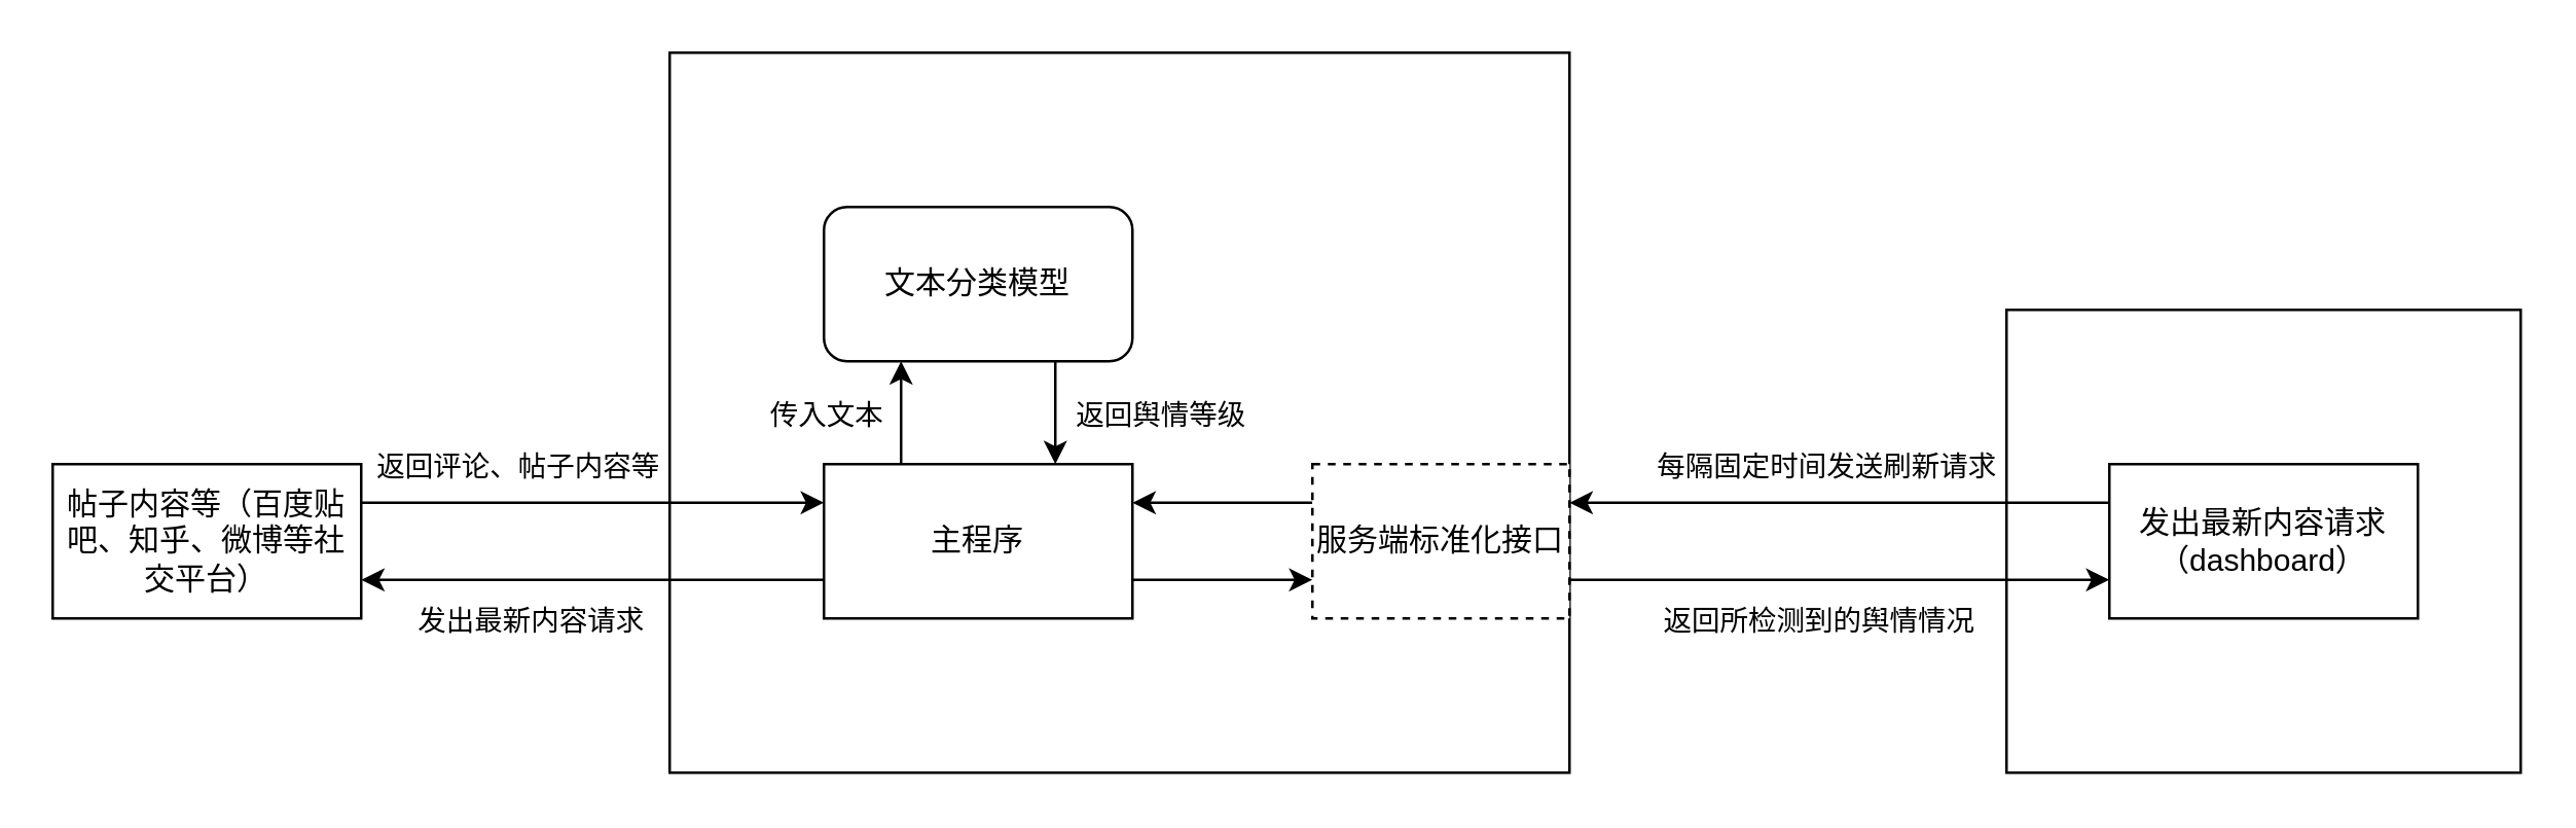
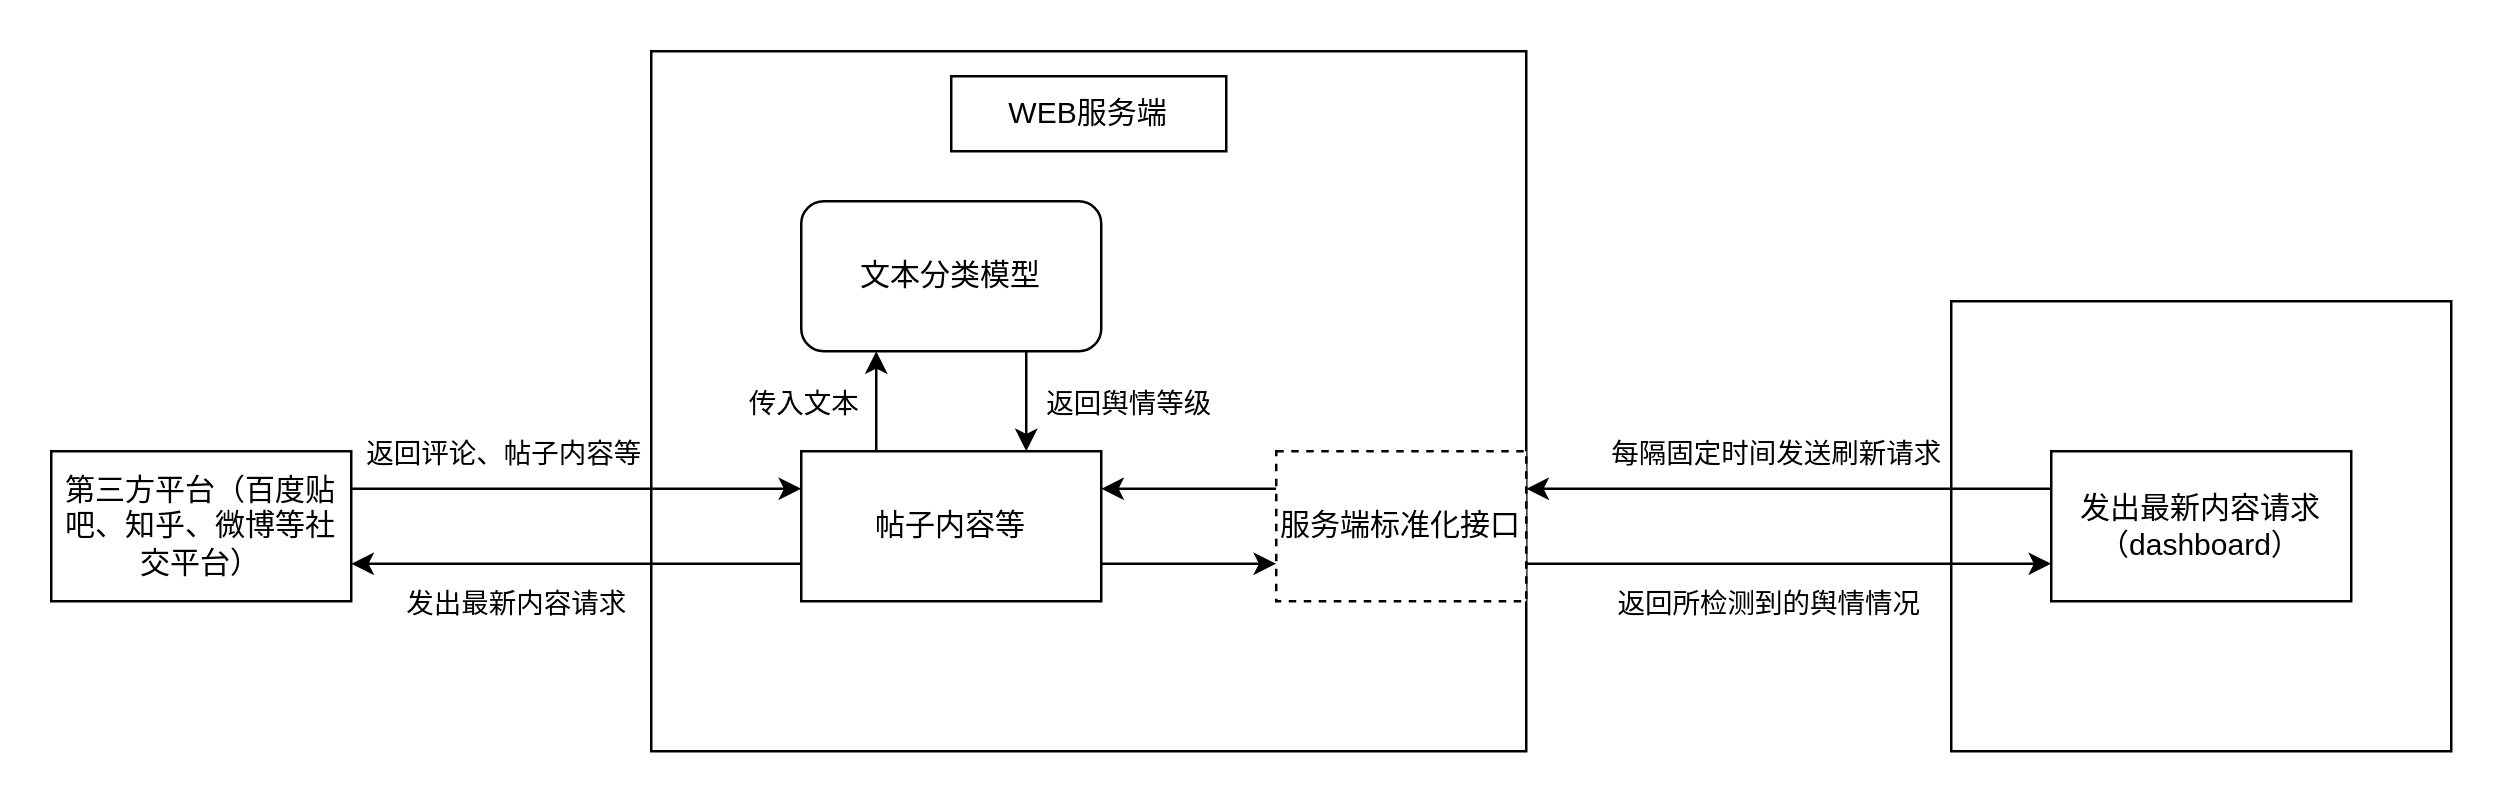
  <mxCell id="0" />
  <mxCell id="1" parent="0" />
  <mxCell id="2" value="" style="rounded=0;whiteSpace=wrap;html=1;" vertex="1" parent="1"><mxGeometry x="260" y="20" width="350" height="280" as="geometry" /></mxCell>
  <mxCell id="3" value="" style="rounded=0;whiteSpace=wrap;html=1;" vertex="1" parent="1"><mxGeometry x="780" y="120" width="200" height="180" as="geometry" /></mxCell>
+ <mxCell id="4" value="WEB服务端" style="rounded=0;whiteSpace=wrap;html=1;" vertex="1" parent="1"><mxGeometry x="380" y="30" width="110" height="30" as="geometry" /></mxCell>
  <mxCell id="5" style="edgeStyle=orthogonalEdgeStyle;rounded=0;orthogonalLoop=1;jettySize=auto;html=1;exitX=0;exitY=0.25;exitDx=0;exitDy=0;entryX=1;entryY=0.25;entryDx=0;entryDy=0;" edge="1" parent="1" source="8" target="20"><mxGeometry relative="1" as="geometry" /></mxCell>
  <mxCell id="6" style="edgeStyle=orthogonalEdgeStyle;rounded=0;orthogonalLoop=1;jettySize=auto;html=1;exitX=1;exitY=0.75;exitDx=0;exitDy=0;entryX=0;entryY=0.75;entryDx=0;entryDy=0;" edge="1" parent="1" source="8" target="11"><mxGeometry relative="1" as="geometry" /></mxCell>
  <mxCell id="7" value="返回所检测到的舆情情况" style="edgeLabel;html=1;align=center;verticalAlign=middle;resizable=0;points=[];" vertex="1" connectable="0" parent="6"><mxGeometry x="-0.277" y="-4" relative="1" as="geometry"><mxPoint x="20" y="11" as="offset" /></mxGeometry></mxCell>
  <mxCell id="8" value="服务端标准化接口" style="rounded=0;whiteSpace=wrap;html=1;dashed=1;" vertex="1" parent="1"><mxGeometry x="510" y="180" width="100" height="60" as="geometry" /></mxCell>
  <mxCell id="9" style="edgeStyle=orthogonalEdgeStyle;rounded=0;orthogonalLoop=1;jettySize=auto;html=1;exitX=0;exitY=0.25;exitDx=0;exitDy=0;entryX=1;entryY=0.25;entryDx=0;entryDy=0;" edge="1" parent="1" source="11" target="8"><mxGeometry relative="1" as="geometry" /></mxCell>
  <mxCell id="10" value="每隔固定时间发送刷新请求" style="edgeLabel;html=1;align=center;verticalAlign=middle;resizable=0;points=[];" vertex="1" connectable="0" parent="9"><mxGeometry x="0.437" y="-3" relative="1" as="geometry"><mxPoint x="40" y="-12" as="offset" /></mxGeometry></mxCell>
  <mxCell id="11" value="发出最新内容请求&lt;div&gt;（dashboard）&lt;/div&gt;" style="rounded=0;whiteSpace=wrap;html=1;" vertex="1" parent="1"><mxGeometry x="820" y="180" width="120" height="60" as="geometry" /></mxCell>
  <mxCell id="12" style="edgeStyle=orthogonalEdgeStyle;rounded=0;orthogonalLoop=1;jettySize=auto;html=1;exitX=1;exitY=0.25;exitDx=0;exitDy=0;entryX=0;entryY=0.25;entryDx=0;entryDy=0;" edge="1" parent="1" source="14" target="20"><mxGeometry relative="1" as="geometry" /></mxCell>
  <mxCell id="13" value="返回评论、帖子内容等" style="edgeLabel;html=1;align=center;verticalAlign=middle;resizable=0;points=[];" vertex="1" connectable="0" parent="12"><mxGeometry x="-0.25" y="1" relative="1" as="geometry"><mxPoint x="-8" y="-14" as="offset" /></mxGeometry></mxCell>
- <mxCell id="14" value="帖子内容等（百度贴吧、知乎、微博等社交平台）" style="rounded=0;whiteSpace=wrap;html=1;" vertex="1" parent="1"><mxGeometry x="20" y="180" width="120" height="60" as="geometry" /></mxCell>
+ <mxCell id="14" value="第三方平台（百度贴吧、知乎、微博等社交平台）" style="rounded=0;whiteSpace=wrap;html=1;" vertex="1" parent="1"><mxGeometry x="20" y="180" width="120" height="60" as="geometry" /></mxCell>
  <mxCell id="15" style="edgeStyle=orthogonalEdgeStyle;rounded=0;orthogonalLoop=1;jettySize=auto;html=1;exitX=0;exitY=0.75;exitDx=0;exitDy=0;entryX=1;entryY=0.75;entryDx=0;entryDy=0;" edge="1" parent="1" source="20" target="14"><mxGeometry relative="1" as="geometry" /></mxCell>
  <mxCell id="16" value="发出最新内容请求" style="edgeLabel;html=1;align=center;verticalAlign=middle;resizable=0;points=[];" vertex="1" connectable="0" parent="15"><mxGeometry x="0.463" y="-2" relative="1" as="geometry"><mxPoint x="17" y="17" as="offset" /></mxGeometry></mxCell>
  <mxCell id="17" style="edgeStyle=orthogonalEdgeStyle;rounded=0;orthogonalLoop=1;jettySize=auto;html=1;exitX=0.25;exitY=0;exitDx=0;exitDy=0;entryX=0.25;entryY=1;entryDx=0;entryDy=0;" edge="1" parent="1" source="20" target="23"><mxGeometry relative="1" as="geometry" /></mxCell>
  <mxCell id="18" value="传入文本" style="edgeLabel;html=1;align=center;verticalAlign=middle;resizable=0;points=[];" vertex="1" connectable="0" parent="17"><mxGeometry x="0.233" y="2" relative="1" as="geometry"><mxPoint x="-28" y="5" as="offset" /></mxGeometry></mxCell>
  <mxCell id="19" style="edgeStyle=orthogonalEdgeStyle;rounded=0;orthogonalLoop=1;jettySize=auto;html=1;exitX=1;exitY=0.75;exitDx=0;exitDy=0;entryX=0;entryY=0.75;entryDx=0;entryDy=0;" edge="1" parent="1" source="20" target="8"><mxGeometry relative="1" as="geometry" /></mxCell>
- <mxCell id="20" value="主程序" style="rounded=0;whiteSpace=wrap;html=1;" vertex="1" parent="1"><mxGeometry x="320" y="180" width="120" height="60" as="geometry" /></mxCell>
+ <mxCell id="20" value="帖子内容等" style="rounded=0;whiteSpace=wrap;html=1;" vertex="1" parent="1"><mxGeometry x="320" y="180" width="120" height="60" as="geometry" /></mxCell>
  <mxCell id="21" style="edgeStyle=orthogonalEdgeStyle;rounded=0;orthogonalLoop=1;jettySize=auto;html=1;exitX=0.75;exitY=1;exitDx=0;exitDy=0;entryX=0.75;entryY=0;entryDx=0;entryDy=0;" edge="1" parent="1" source="23" target="20"><mxGeometry relative="1" as="geometry" /></mxCell>
  <mxCell id="22" value="返回舆情等级" style="edgeLabel;html=1;align=center;verticalAlign=middle;resizable=0;points=[];" vertex="1" connectable="0" parent="21"><mxGeometry x="0.017" y="-2" relative="1" as="geometry"><mxPoint x="42" as="offset" /></mxGeometry></mxCell>
  <mxCell id="23" value="文本分类模型" style="whiteSpace=wrap;html=1;rounded=1;" vertex="1" parent="1"><mxGeometry x="320" y="80" width="120" height="60" as="geometry" /></mxCell>
